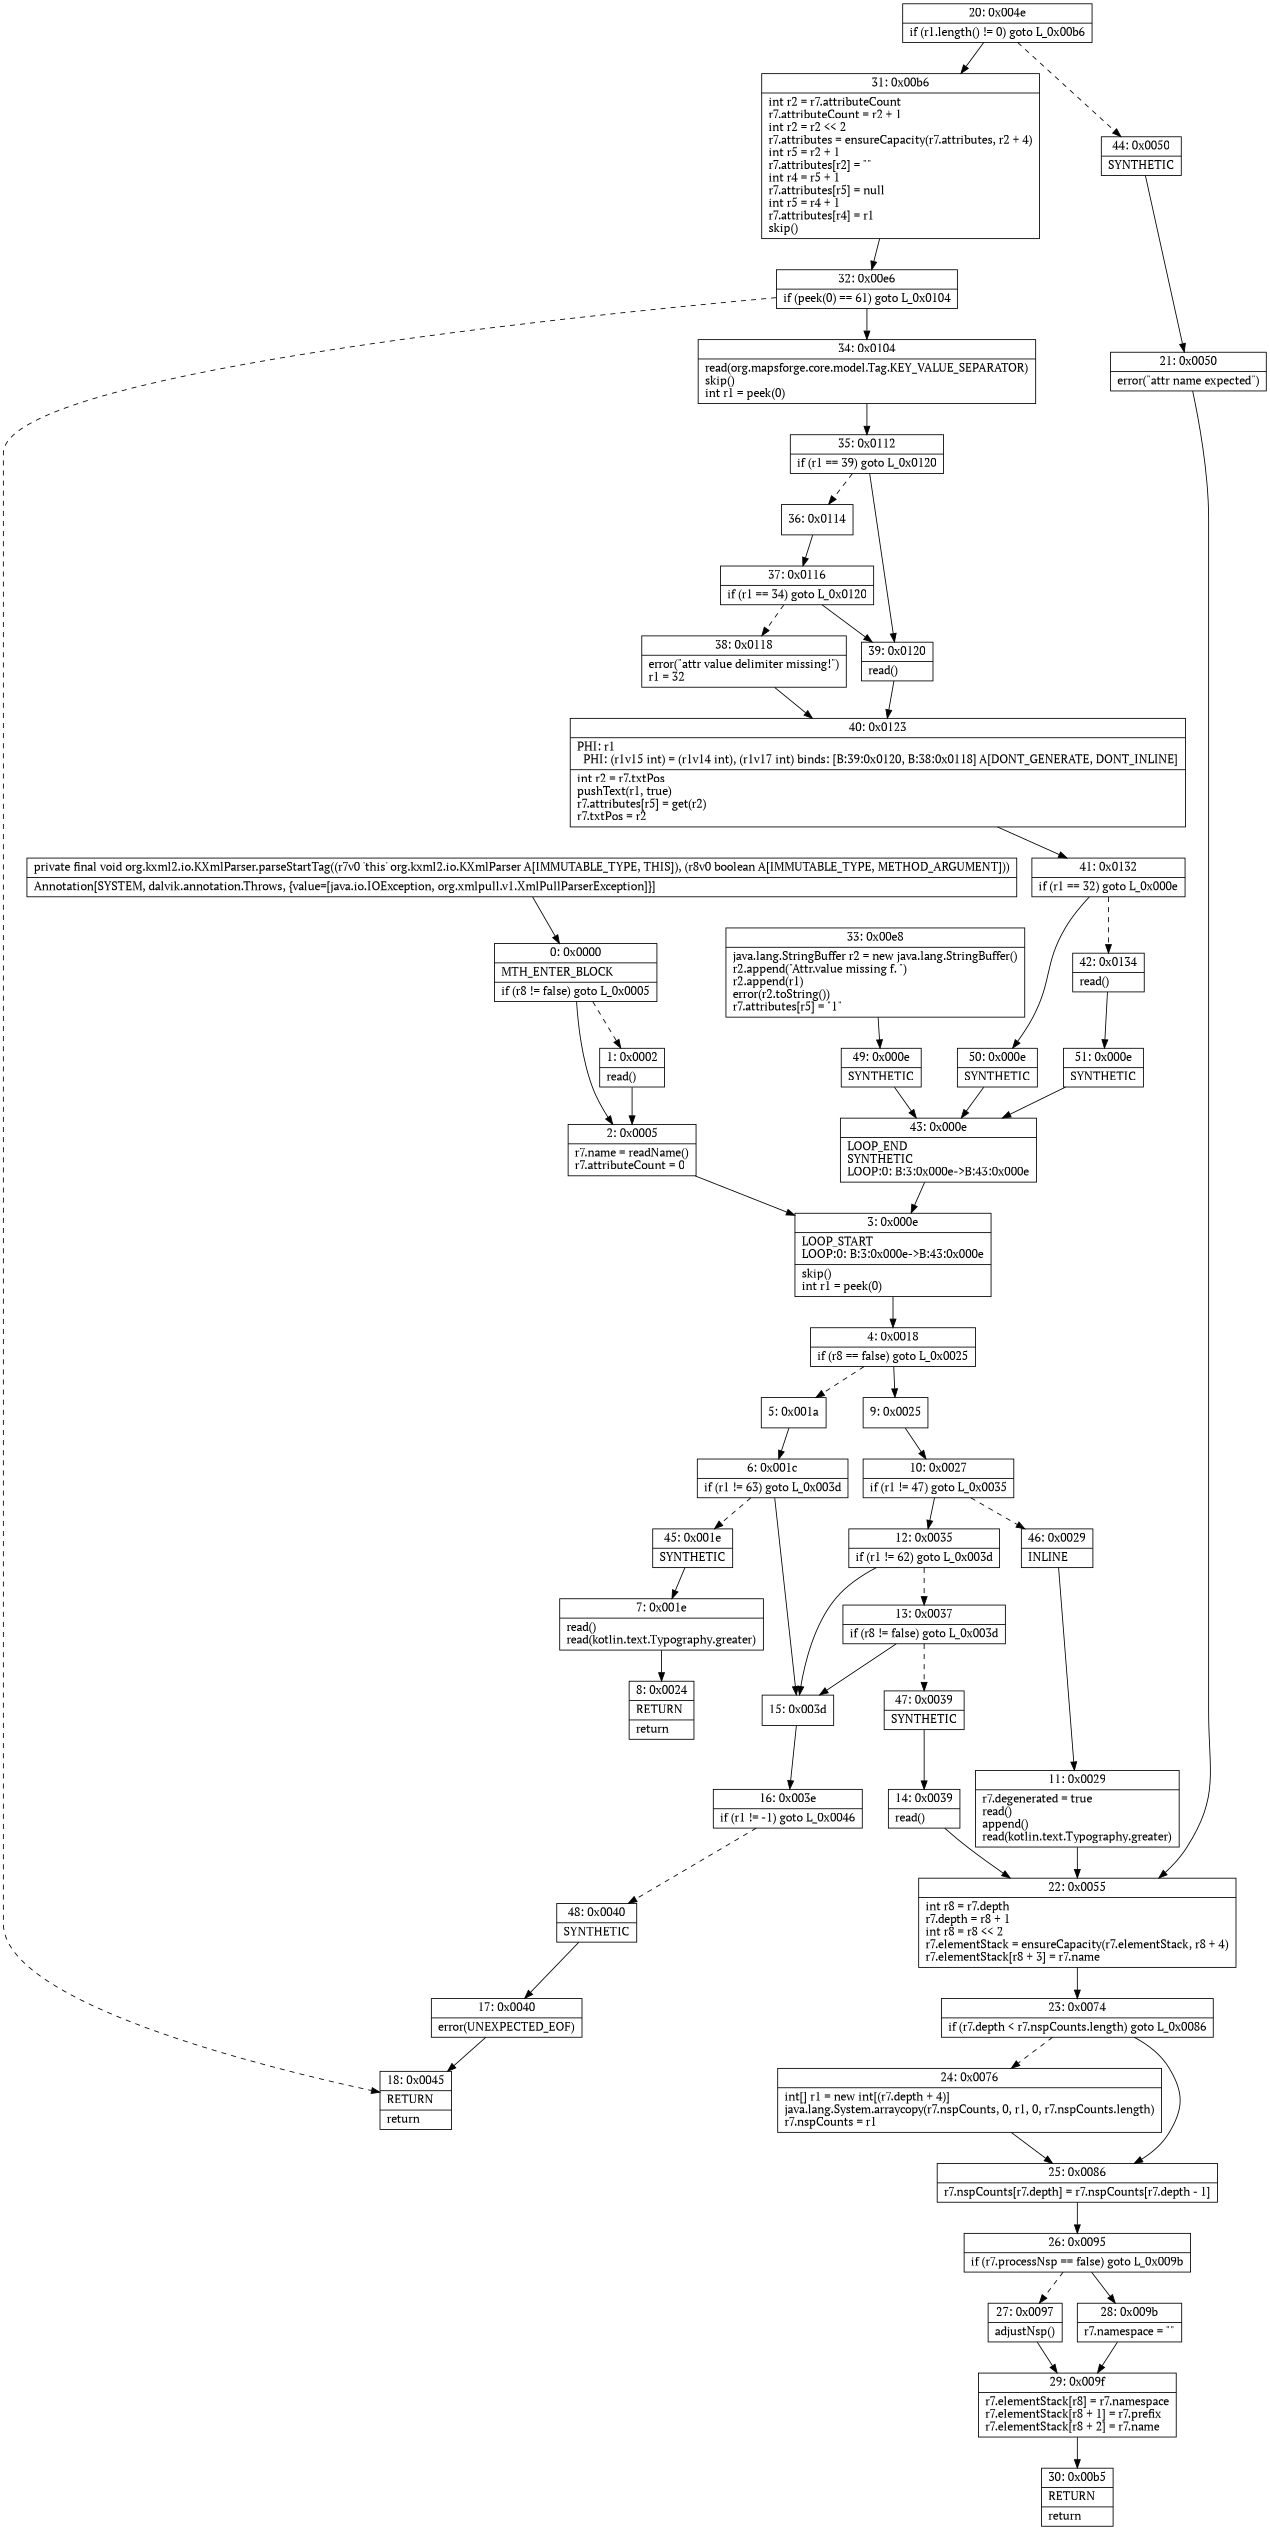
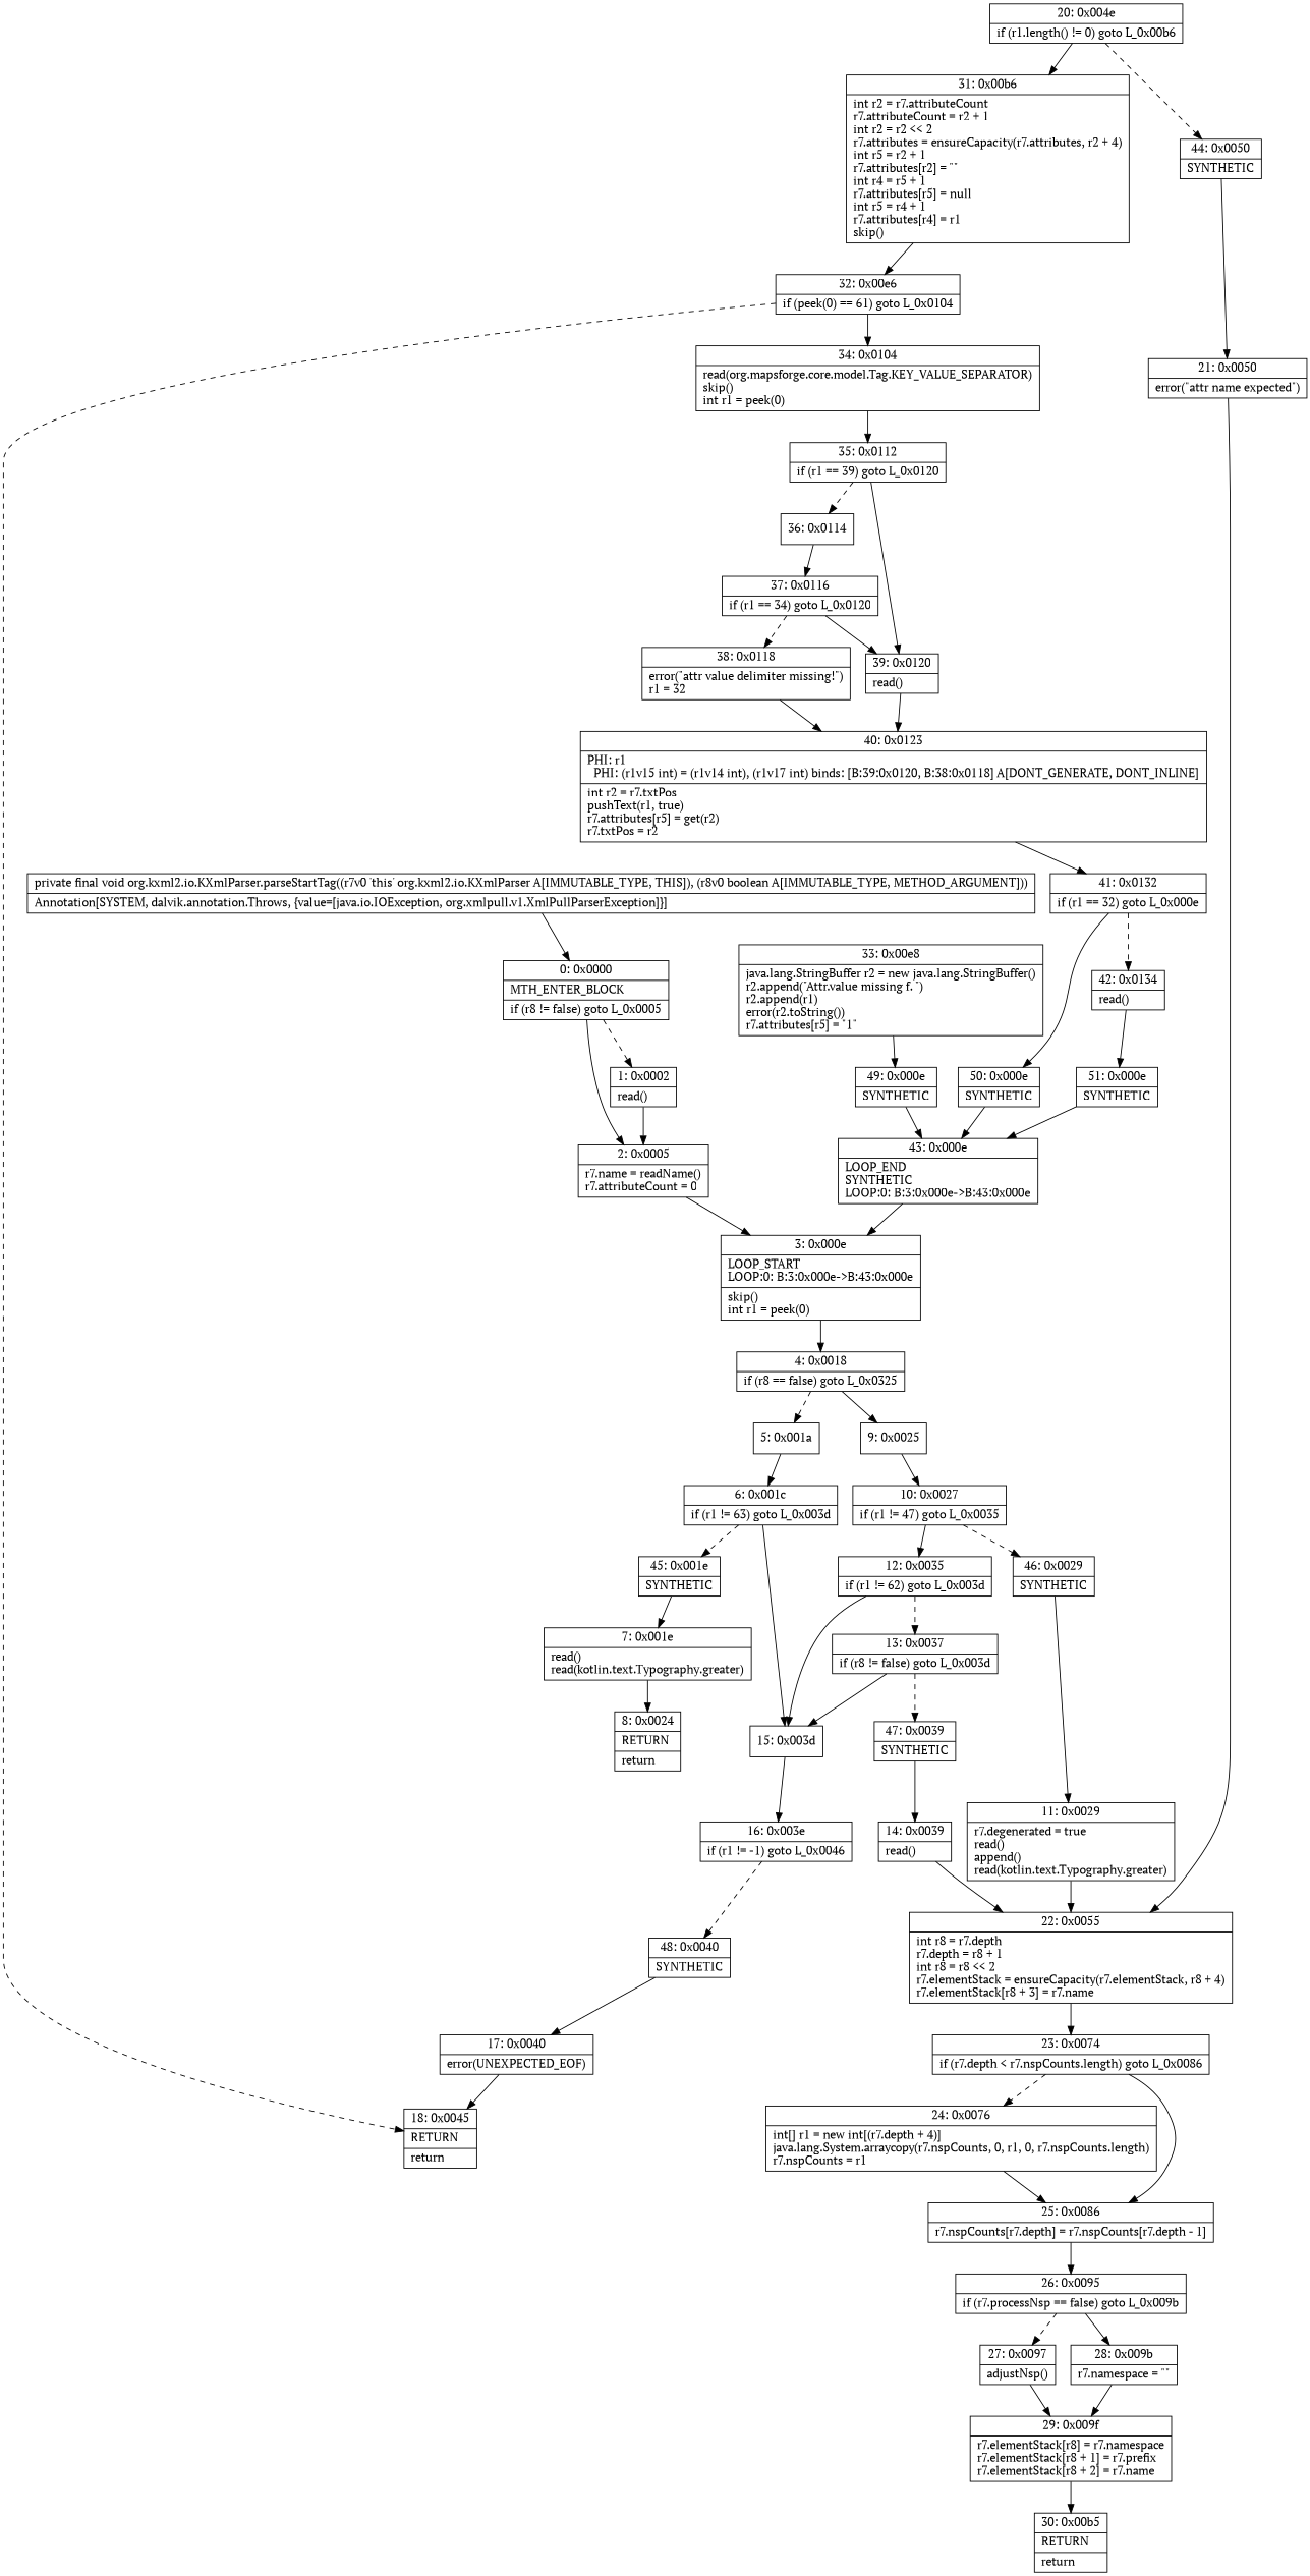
  digraph {
    fontname="PT Serif"
    node [fontname="PT Serif" shape=record]
    edge [fontname="PT Serif"]
    n1 [label="{0\:\ 0x0000|MTH_ENTER_BLOCK\l|if (r8 != false) goto L_0x0005\l}"]
    n2 [label="{1\:\ 0x0002|read()\l}"]
    n3 [label="{2\:\ 0x0005|r7.name = readName()\lr7.attributeCount = 0\l}"]
    n4 [label="{3\:\ 0x000e|LOOP_START\lLOOP:0: B:3:0x000e\-\>B:43:0x000e\l|skip()\lint r1 = peek(0)\l}"]
-   n5 [label="{4\:\ 0x0018|if (r8 == false) goto L_0x0025\l}"]
+   n5 [label="{4\:\ 0x0018|if (r8 == false) goto L_0x0325\l}"]
    n6 [label="{5\:\ 0x001a}"]
    n7 [label="{9\:\ 0x0025}"]
    n8 [label="{6\:\ 0x001c|if (r1 != 63) goto L_0x003d\l}"]
    n9 [label="{10\:\ 0x0027|if (r1 != 47) goto L_0x0035\l}"]
    n10 [label="{15\:\ 0x003d}"]
    n11 [label="{45\:\ 0x001e|SYNTHETIC\l}"]
    n12 [label="{16\:\ 0x003e|if (r1 != \-1) goto L_0x0046\l}"]
    n13 [label="{7\:\ 0x001e|read()\lread(kotlin.text.Typography.greater)\l}"]
    n14 [label="{8\:\ 0x0024|RETURN\l|return\l}"]
    n15 [label="{12\:\ 0x0035|if (r1 != 62) goto L_0x003d\l}"]
-   n16 [label="{46\:\ 0x0029|INLINE\l}"]
+   n16 [label="{46\:\ 0x0029|SYNTHETIC\l}"]
    n17 [label="{13\:\ 0x0037|if (r8 != false) goto L_0x003d\l}"]
    n18 [label="{11\:\ 0x0029|r7.degenerated = true\lread()\lappend()\lread(kotlin.text.Typography.greater)\l}"]
    n19 [label="{22\:\ 0x0055|int r8 = r7.depth\lr7.depth = r8 + 1\lint r8 = r8 \<\< 2\lr7.elementStack = ensureCapacity(r7.elementStack, r8 + 4)\lr7.elementStack[r8 + 3] = r7.name\l}"]
    n20 [label="{23\:\ 0x0074|if (r7.depth \< r7.nspCounts.length) goto L_0x0086\l}"]
    n21 [label="{47\:\ 0x0039|SYNTHETIC\l}"]
    n22 [label="{14\:\ 0x0039|read()\l}"]
    n23 [label="{48\:\ 0x0040|SYNTHETIC\l}"]
    n24 [label="{17\:\ 0x0040|error(UNEXPECTED_EOF)\l}"]
    n25 [label="{18\:\ 0x0045|RETURN\l|return\l}"]
    n26 [label="{20\:\ 0x004e|if (r1.length() != 0) goto L_0x00b6\l}"]
    n27 [label="{31\:\ 0x00b6|int r2 = r7.attributeCount\lr7.attributeCount = r2 + 1\lint r2 = r2 \<\< 2\lr7.attributes = ensureCapacity(r7.attributes, r2 + 4)\lint r5 = r2 + 1\lr7.attributes[r2] = \"\"\lint r4 = r5 + 1\lr7.attributes[r5] = null\lint r5 = r4 + 1\lr7.attributes[r4] = r1\lskip()\l}"]
    n28 [label="{44\:\ 0x0050|SYNTHETIC\l}"]
    n29 [label="{32\:\ 0x00e6|if (peek(0) == 61) goto L_0x0104\l}"]
    n30 [label="{21\:\ 0x0050|error(\"attr name expected\")\l}"]
    n31 [label="{24\:\ 0x0076|int[] r1 = new int[(r7.depth + 4)]\ljava.lang.System.arraycopy(r7.nspCounts, 0, r1, 0, r7.nspCounts.length)\lr7.nspCounts = r1\l}"]
    n32 [label="{25\:\ 0x0086|r7.nspCounts[r7.depth] = r7.nspCounts[r7.depth \- 1]\l}"]
    n33 [label="{26\:\ 0x0095|if (r7.processNsp == false) goto L_0x009b\l}"]
    n34 [label="{27\:\ 0x0097|adjustNsp()\l}"]
    n35 [label="{28\:\ 0x009b|r7.namespace = \"\"\l}"]
    n36 [label="{29\:\ 0x009f|r7.elementStack[r8] = r7.namespace\lr7.elementStack[r8 + 1] = r7.prefix\lr7.elementStack[r8 + 2] = r7.name\l}"]
    n37 [label="{30\:\ 0x00b5|RETURN\l|return\l}"]
    n38 [label="{34\:\ 0x0104|read(org.mapsforge.core.model.Tag.KEY_VALUE_SEPARATOR)\lskip()\lint r1 = peek(0)\l}"]
    n39 [label="{33\:\ 0x00e8|java.lang.StringBuffer r2 = new java.lang.StringBuffer()\lr2.append(\"Attr.value missing f. \")\lr2.append(r1)\lerror(r2.toString())\lr7.attributes[r5] = \"1\"\l}"]
    n40 [label="{49\:\ 0x000e|SYNTHETIC\l}"]
    n41 [label="{35\:\ 0x0112|if (r1 == 39) goto L_0x0120\l}"]
    n42 [label="{43\:\ 0x000e|LOOP_END\lSYNTHETIC\lLOOP:0: B:3:0x000e\-\>B:43:0x000e\l}"]
    n43 [label="{36\:\ 0x0114}"]
    n44 [label="{39\:\ 0x0120|read()\l}"]
    n45 [label="{37\:\ 0x0116|if (r1 == 34) goto L_0x0120\l}"]
    n46 [label="{40\:\ 0x0123|PHI: r1 \l  PHI: (r1v15 int) = (r1v14 int), (r1v17 int) binds: [B:39:0x0120, B:38:0x0118] A[DONT_GENERATE, DONT_INLINE]\l|int r2 = r7.txtPos\lpushText(r1, true)\lr7.attributes[r5] = get(r2)\lr7.txtPos = r2\l}"]
    n47 [label="{38\:\ 0x0118|error(\"attr value delimiter missing!\")\lr1 = 32\l}"]
    n48 [label="{41\:\ 0x0132|if (r1 == 32) goto L_0x000e\l}"]
    n49 [label="{42\:\ 0x0134|read()\l}"]
    n50 [label="{50\:\ 0x000e|SYNTHETIC\l}"]
    n51 [label="{51\:\ 0x000e|SYNTHETIC\l}"]
    n52 [label="{private final void org.kxml2.io.KXmlParser.parseStartTag((r7v0 'this' org.kxml2.io.KXmlParser A[IMMUTABLE_TYPE, THIS]), (r8v0 boolean A[IMMUTABLE_TYPE, METHOD_ARGUMENT]))  | Annotation[SYSTEM, dalvik.annotation.Throws, \{value=[java.io.IOException, org.xmlpull.v1.XmlPullParserException]\}]\l}"]
    n1 -> n2 [style=dashed]
    n1 -> n3
    n2 -> n3
    n3 -> n4
    n4 -> n5
    n5 -> n6 [style=dashed]
    n5 -> n7
    n6 -> n8
    n7 -> n9
    n8 -> n10
    n8 -> n11 [style=dashed]
    n9 -> n15
    n9 -> n16 [style=dashed]
    n10 -> n12
    n11 -> n13
    n12 -> n23 [style=dashed]
    n13 -> n14
    n15 -> n10
    n15 -> n17 [style=dashed]
    n16 -> n18
    n17 -> n10
    n17 -> n21 [style=dashed]
    n18 -> n19
    n19 -> n20
    n20 -> n31 [style=dashed]
    n20 -> n32
    n21 -> n22
    n22 -> n19
    n23 -> n24
    n24 -> n25
    n26 -> n27
    n26 -> n28 [style=dashed]
    n27 -> n29
    n28 -> n30
    n29 -> n25 [style=dashed]
    n29 -> n38
    n30 -> n19
    n31 -> n32
    n32 -> n33
    n33 -> n34 [style=dashed]
    n33 -> n35
    n34 -> n36
    n35 -> n36
    n36 -> n37
    n38 -> n41
    n39 -> n40
    n40 -> n42
    n41 -> n43 [style=dashed]
    n41 -> n44
    n42 -> n4
    n43 -> n45
    n44 -> n46
    n45 -> n44
    n45 -> n47 [style=dashed]
    n46 -> n48
    n47 -> n46
    n48 -> n49 [style=dashed]
    n48 -> n50
    n49 -> n51
    n50 -> n42
    n51 -> n42
    n52 -> n1
  }
